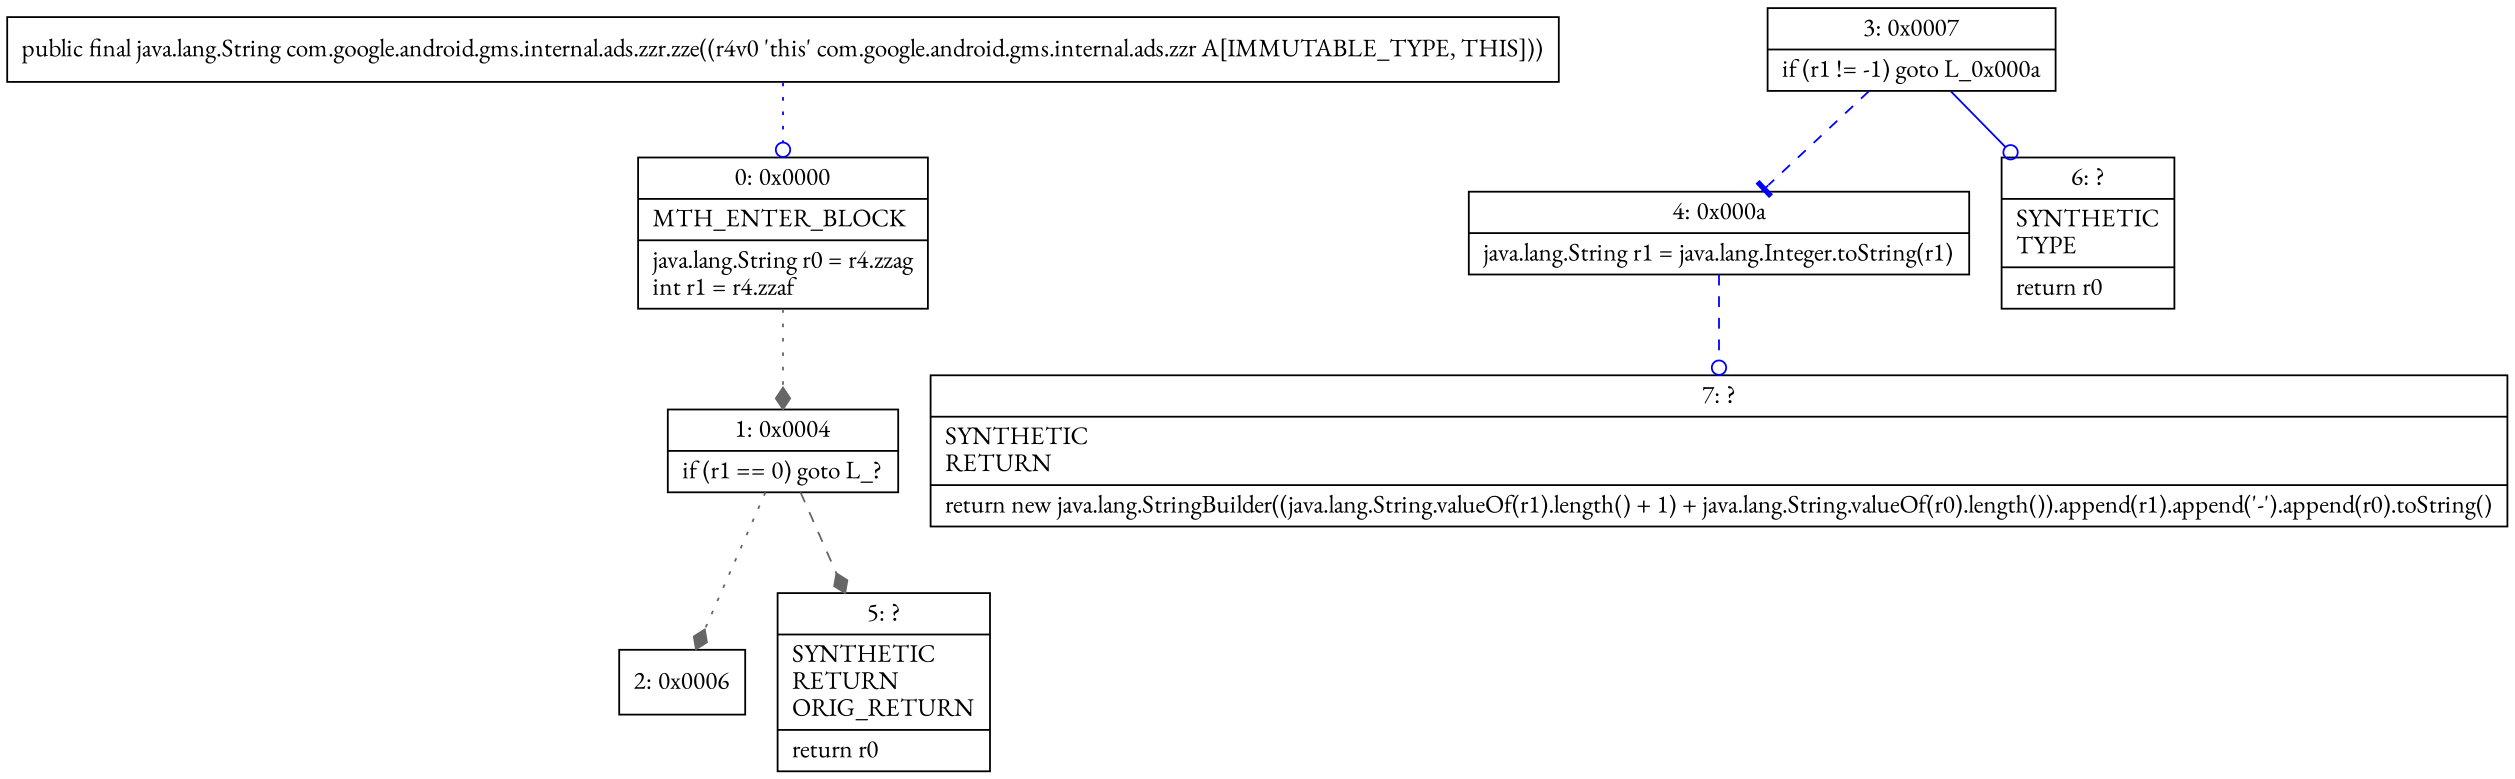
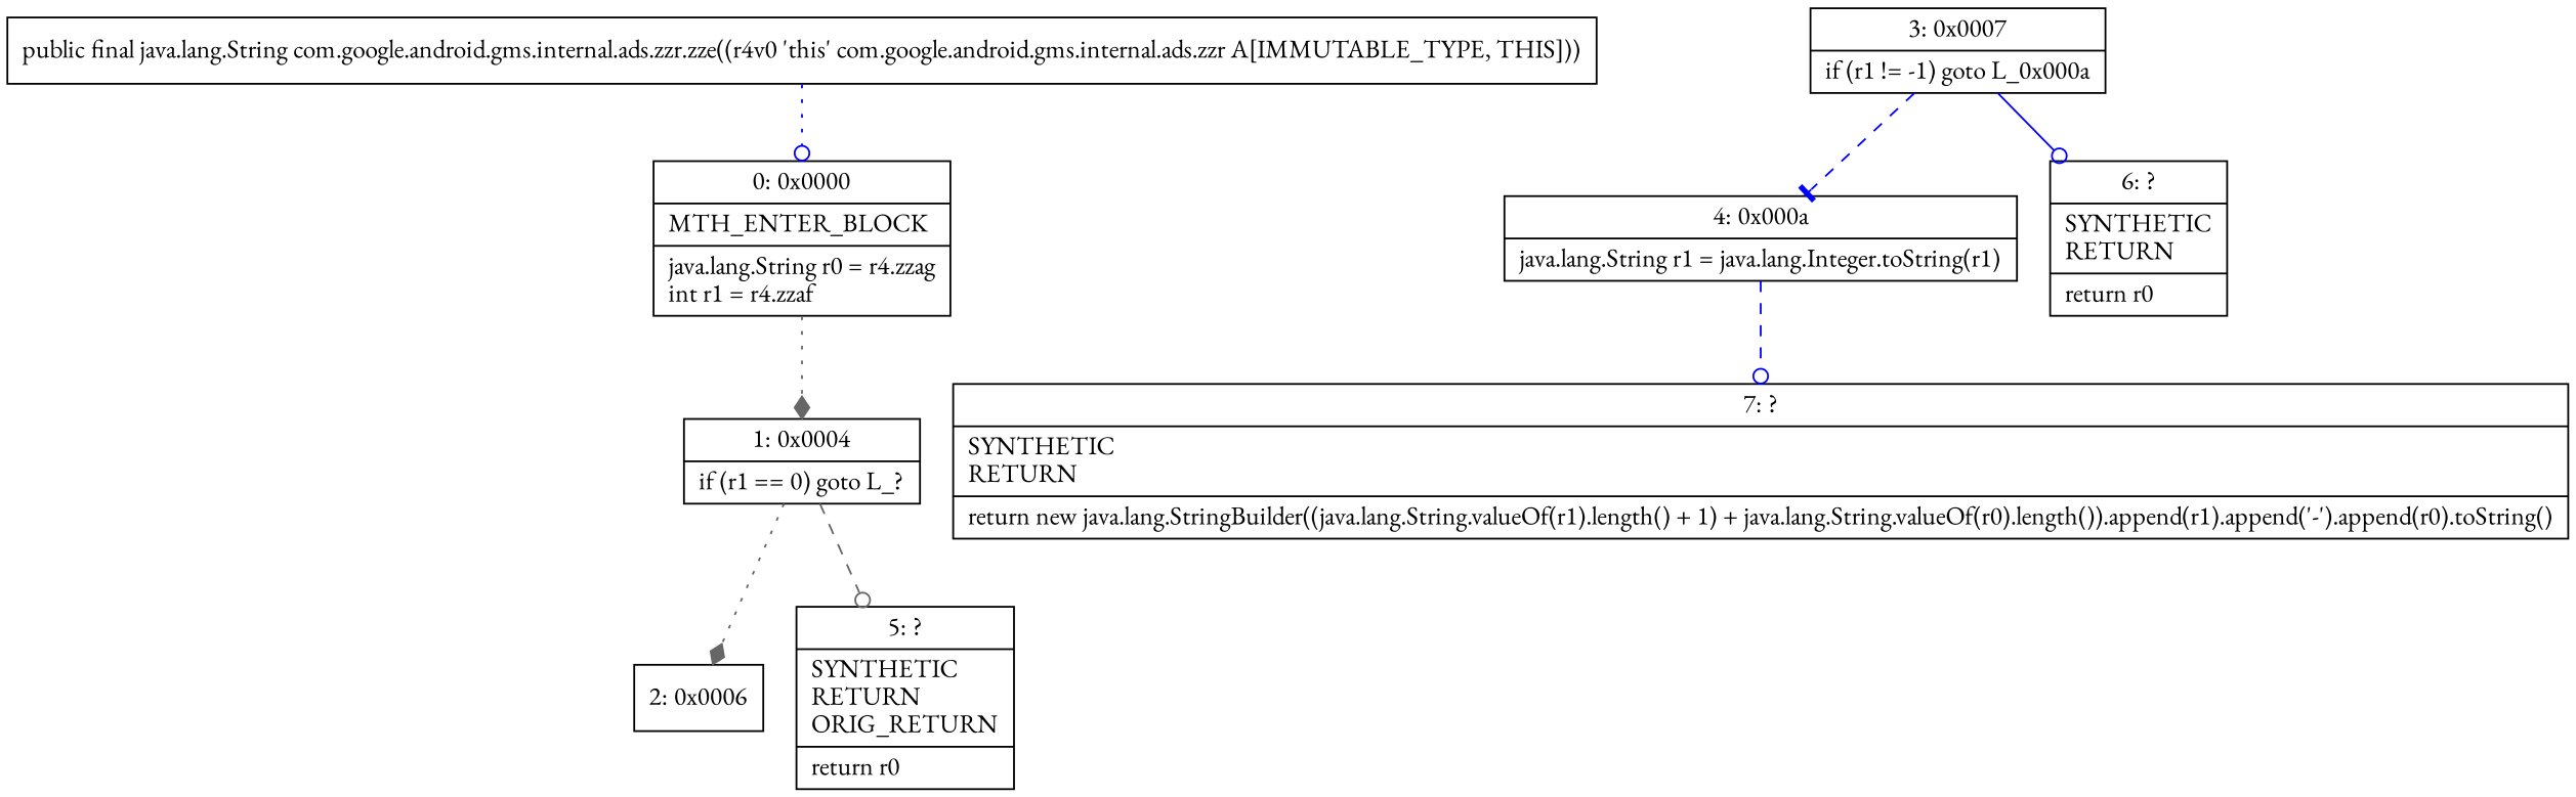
  digraph {
    fontname="EB Garamond"
    node [fontname="EB Garamond" shape=record]
    edge [arrowhead=odot color=blue fontname="EB Garamond" style=dotted]
    n1 [label="{0\:\ 0x0000|MTH_ENTER_BLOCK\l|java.lang.String r0 = r4.zzag\lint r1 = r4.zzaf\l}"]
    n2 [label="{1\:\ 0x0004|if (r1 == 0) goto L_?\l}"]
    n3 [label="{2\:\ 0x0006}"]
    n4 [label="{5\:\ ?|SYNTHETIC\lRETURN\lORIG_RETURN\l|return r0\l}"]
    n5 [label="{3\:\ 0x0007|if (r1 != \-1) goto L_0x000a\l}"]
    n6 [label="{4\:\ 0x000a|java.lang.String r1 = java.lang.Integer.toString(r1)\l}"]
-   n7 [label="{6\:\ ?|SYNTHETIC\lTYPE\l|return r0\l}"]
+   n7 [label="{6\:\ ?|SYNTHETIC\lRETURN\l|return r0\l}"]
    n8 [label="{7\:\ ?|SYNTHETIC\lRETURN\l|return new java.lang.StringBuilder((java.lang.String.valueOf(r1).length() + 1) + java.lang.String.valueOf(r0).length()).append(r1).append('\-').append(r0).toString()\l}"]
    n9 [label="{public final java.lang.String com.google.android.gms.internal.ads.zzr.zze((r4v0 'this' com.google.android.gms.internal.ads.zzr A[IMMUTABLE_TYPE, THIS])) }"]
    n1 -> n2 [arrowhead=diamond color=gray40]
    n2 -> n3 [arrowhead=diamond color=gray40]
-   n2 -> n4 [arrowhead=diamond color=gray40 style=dashed]
+   n2 -> n4 [color=gray40 style=dashed]
    n5 -> n6 [arrowhead=tee style=dashed]
    n5 -> n7 [style=solid]
    n6 -> n8 [style=dashed]
    n9 -> n1
  }
